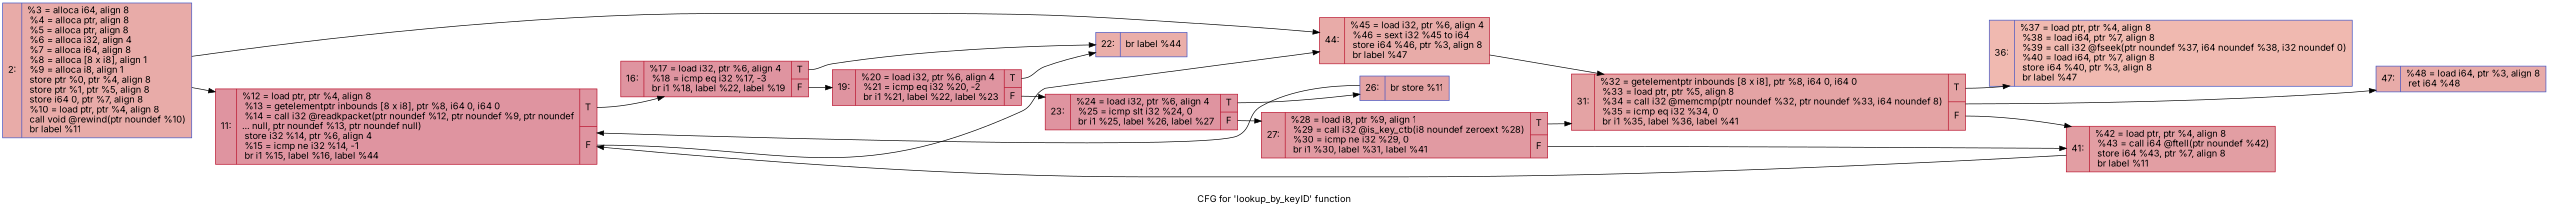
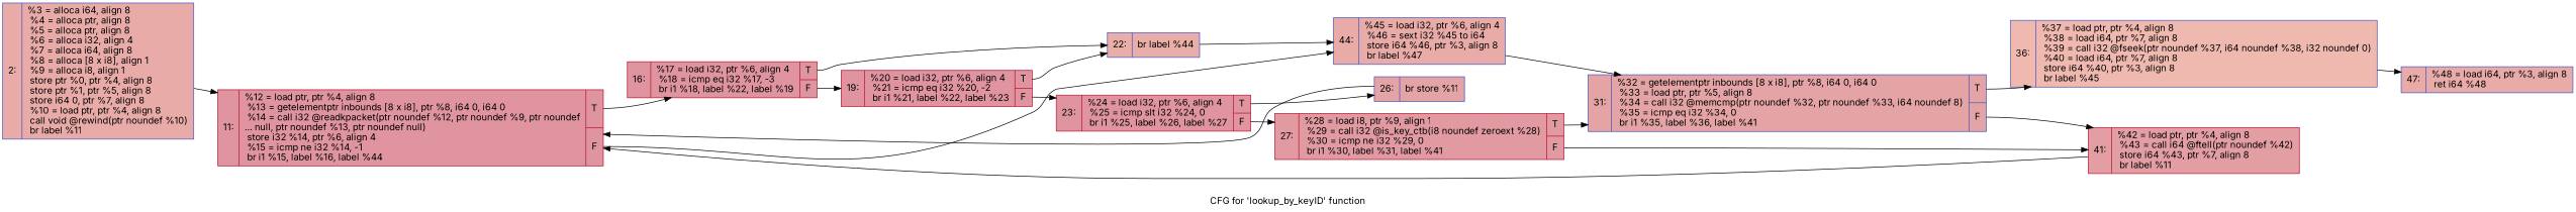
  digraph {
    fontname=Inter
    label="CFG for 'lookup_by_keyID' function"
    rankdir=LR
    node [color="#3d50c3ff" fillcolor="#b70d2870" fontname=Inter shape=record style=filled]
    edge [fontname=Inter]
    n1 [fillcolor="#cc403a70" label="{2:\l|  %3 = alloca i64, align 8\l  %4 = alloca ptr, align 8\l  %5 = alloca ptr, align 8\l  %6 = alloca i32, align 4\l  %7 = alloca i64, align 8\l  %8 = alloca [8 x i8], align 1\l  %9 = alloca i8, align 1\l  store ptr %0, ptr %4, align 8\l  store ptr %1, ptr %5, align 8\l  store i64 0, ptr %7, align 8\l  %10 = load ptr, ptr %4, align 8\l  call void @rewind(ptr noundef %10)\l  br label %11\l}"]
    n2 [color="#b70d28ff" label="{11:\l|  %12 = load ptr, ptr %4, align 8\l  %13 = getelementptr inbounds [8 x i8], ptr %8, i64 0, i64 0\l  %14 = call i32 @readkpacket(ptr noundef %12, ptr noundef %9, ptr noundef\l... null, ptr noundef %13, ptr noundef null)\l  store i32 %14, ptr %6, align 4\l  %15 = icmp ne i32 %14, -1\l  br i1 %15, label %16, label %44\l|{<s0>T|<s1>F}}"]
    n3 [color="#b70d28ff" label="{16:\l|  %17 = load i32, ptr %6, align 4\l  %18 = icmp eq i32 %17, -3\l  br i1 %18, label %22, label %19\l|{<s0>T|<s1>F}}"]
-   n4 [color="#b70d28ff" fillcolor="#cc403a70" label="{44:\l|  %45 = load i32, ptr %6, align 4\l  %46 = sext i32 %45 to i64\l  store i64 %46, ptr %3, align 8\l  br label %47\l}"]
+   n4 [fillcolor="#cc403a70" label="{44:\l|  %45 = load i32, ptr %6, align 4\l  %46 = sext i32 %45 to i64\l  store i64 %46, ptr %3, align 8\l  br label %47\l}"]
    n5 [fillcolor="#d0473d70" label="{22:\l|  br label %44\l}"]
    n6 [color="#b70d28ff" label="{19:\l|  %20 = load i32, ptr %6, align 4\l  %21 = icmp eq i32 %20, -2\l  br i1 %21, label %22, label %23\l|{<s0>T|<s1>F}}"]
-   n7 [color="#b70d28ff" fillcolor="#c32e3170" label="{31:\l|  %32 = getelementptr inbounds [8 x i8], ptr %8, i64 0, i64 0\l  %33 = load ptr, ptr %5, align 8\l  %34 = call i32 @memcmp(ptr noundef %32, ptr noundef %33, i64 noundef 8)\l  %35 = icmp eq i32 %34, 0\l  br i1 %35, label %36, label %41\l|{<s0>T|<s1>F}}"]
+   n7 [fillcolor="#c32e3170" label="{31:\l|  %32 = getelementptr inbounds [8 x i8], ptr %8, i64 0, i64 0\l  %33 = load ptr, ptr %5, align 8\l  %34 = call i32 @memcmp(ptr noundef %32, ptr noundef %33, i64 noundef 8)\l  %35 = icmp eq i32 %34, 0\l  br i1 %35, label %36, label %41\l|{<s0>T|<s1>F}}"]
    n8 [color="#b70d28ff" label="{23:\l|  %24 = load i32, ptr %6, align 4\l  %25 = icmp slt i32 %24, 0\l  br i1 %25, label %26, label %27\l|{<s0>T|<s1>F}}"]
    n9 [fillcolor="#cc403a70" label="{47:\l|  %48 = load i64, ptr %3, align 8\l  ret i64 %48\l}"]
    n10 [fillcolor="#c32e3170" label="{26:\l|  br store %11\l}"]
    n11 [color="#b70d28ff" fillcolor="#bb1b2c70" label="{27:\l|  %28 = load i8, ptr %9, align 1\l  %29 = call i32 @is_key_ctb(i8 noundef zeroext %28)\l  %30 = icmp ne i32 %29, 0\l  br i1 %30, label %31, label %41\l|{<s0>T|<s1>F}}"]
    n12 [color="#b70d28ff" fillcolor="#be242e70" label="{41:\l|  %42 = load ptr, ptr %4, align 8\l  %43 = call i64 @ftell(ptr noundef %42)\l  store i64 %43, ptr %7, align 8\l  br label %11\l}"]
-   n13 [fillcolor="#de614d70" label="{36:\l|  %37 = load ptr, ptr %4, align 8\l  %38 = load i64, ptr %7, align 8\l  %39 = call i32 @fseek(ptr noundef %37, i64 noundef %38, i32 noundef 0)\l  %40 = load i64, ptr %7, align 8\l  store i64 %40, ptr %3, align 8\l  br label %47\l}"]
+   n13 [fillcolor="#de614d70" label="{36:\l|  %37 = load ptr, ptr %4, align 8\l  %38 = load i64, ptr %7, align 8\l  %39 = call i32 @fseek(ptr noundef %37, i64 noundef %38, i32 noundef 0)\l  %40 = load i64, ptr %7, align 8\l  store i64 %40, ptr %3, align 8\l  br label %45\l}"]
    n1 -> n2
    n2 -> n3 [tailport=s0]
    n2 -> n4 [tailport=s1]
    n3 -> n5 [tailport=s0]
    n3 -> n6 [tailport=s1]
    n4 -> n7
-   n1 -> n4
+   n5 -> n4
    n6 -> n5 [tailport=s0]
    n6 -> n8 [tailport=s1]
    n7 -> n12 [tailport=s1]
    n7 -> n13 [tailport=s0]
    n8 -> n10 [tailport=s0]
    n8 -> n11 [tailport=s1]
    n10 -> n2
    n11 -> n7 [tailport=s0]
    n11 -> n12 [tailport=s1]
    n12 -> n2
-   n7 -> n9
+   n13 -> n9
  }
